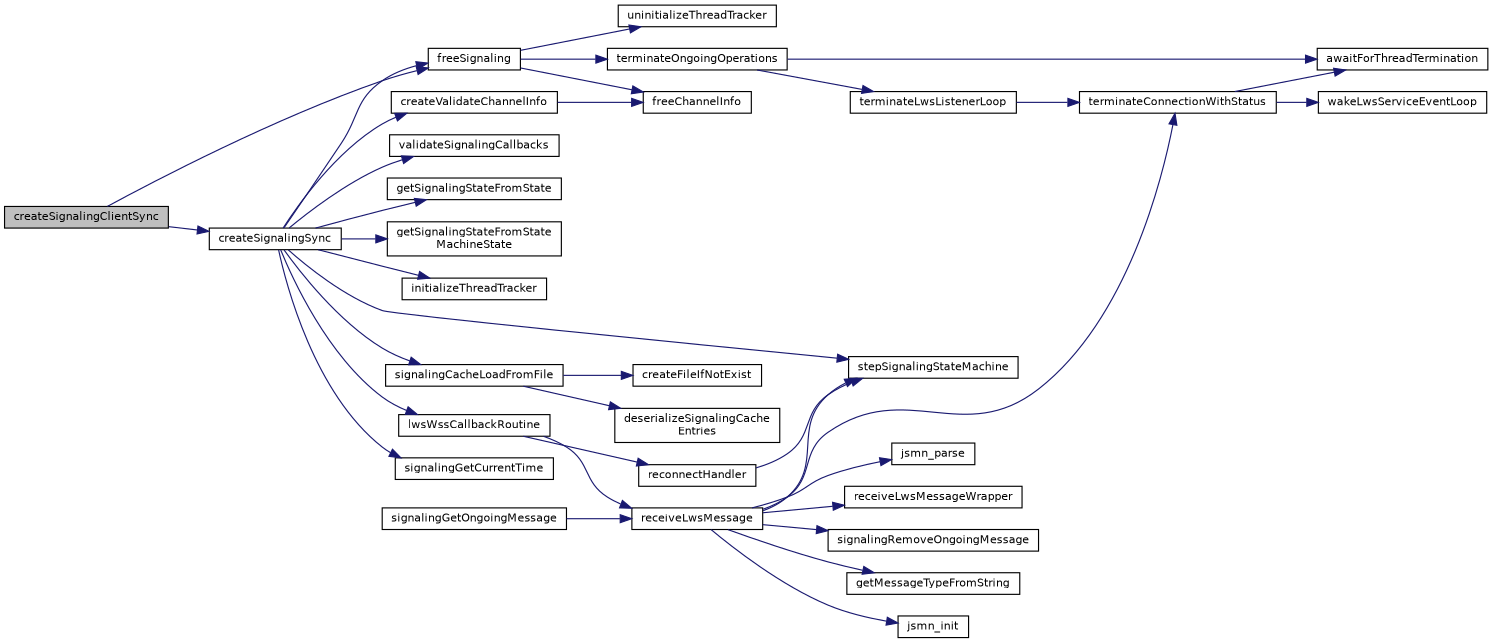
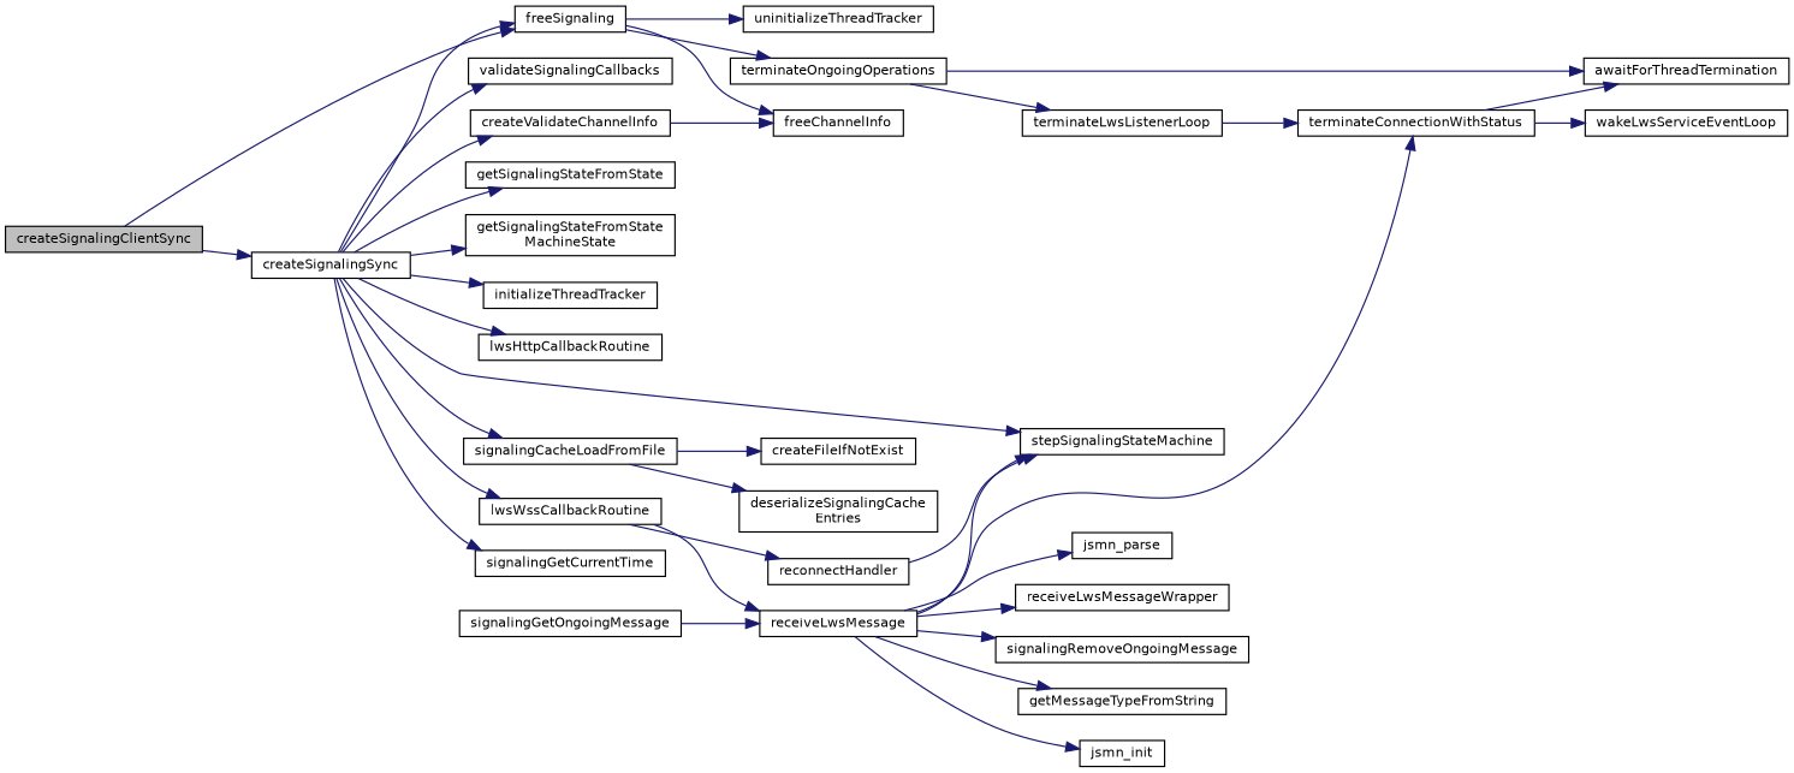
  digraph {
    rankdir=LR
    node [color=black fillcolor=white fontname=Helvetica fontsize=10 shape=record style=filled]
    edge [color=midnightblue fontname=Helvetica fontsize=10 labelfontname=Helvetica labelfontsize=10 style=solid]
    n1 [fillcolor=grey75 fontcolor=black height=0.2 label=createSignalingClientSync width=0.4]
    n2 [height=0.2 label=createSignalingSync width=0.4]
    n3 [height=0.2 label=freeSignaling width=0.4]
    n4 [height=0.2 label=createValidateChannelInfo width=0.4]
    n5 [height=0.2 label="getSignalingStateFromState\lMachineState" width=0.4]
    n6 [height=0.2 label=initializeThreadTracker width=0.4]
+   n7 [height=0.2 label=lwsHttpCallbackRoutine width=0.4]
    n8 [height=0.2 label=lwsWssCallbackRoutine width=0.4]
    n9 [height=0.2 label=stepSignalingStateMachine width=0.4]
    n10 [height=0.2 label=signalingCacheLoadFromFile width=0.4]
    n11 [height=0.2 label=signalingGetCurrentTime width=0.4]
    n12 [height=0.2 label=validateSignalingCallbacks width=0.4]
    n13 [height=0.2 label=getSignalingStateFromState width=0.4]
    n14 [height=0.2 label=freeChannelInfo width=0.4]
    n15 [height=0.2 label=terminateOngoingOperations width=0.4]
    n16 [height=0.2 label=uninitializeThreadTracker width=0.4]
    n17 [height=0.2 label=receiveLwsMessage width=0.4]
    n18 [height=0.2 label=reconnectHandler width=0.4]
    n19 [height=0.2 label=createFileIfNotExist width=0.4]
    n20 [height=0.2 label="deserializeSignalingCache\lEntries" width=0.4]
    n21 [height=0.2 label=awaitForThreadTermination width=0.4]
    n22 [height=0.2 label=terminateLwsListenerLoop width=0.4]
    n23 [height=0.2 label=terminateConnectionWithStatus width=0.4]
    n24 [height=0.2 label=wakeLwsServiceEventLoop width=0.4]
    n25 [height=0.2 label=getMessageTypeFromString width=0.4]
    n26 [height=0.2 label=jsmn_init width=0.4]
    n27 [height=0.2 label=jsmn_parse width=0.4]
    n28 [height=0.2 label=receiveLwsMessageWrapper width=0.4]
    n29 [height=0.2 label=signalingRemoveOngoingMessage width=0.4]
    n30 [height=0.2 label=signalingGetOngoingMessage width=0.4]
    n1 -> n2
    n1 -> n3
    n2 -> n3
    n2 -> n4
    n2 -> n5
    n2 -> n6
+   n2 -> n7
    n2 -> n8
    n2 -> n9
    n2 -> n10
    n2 -> n11
    n2 -> n12
    n2 -> n13
    n3 -> n14
    n3 -> n15
    n3 -> n16
    n4 -> n14
    n8 -> n17
    n8 -> n18
    n10 -> n19
    n10 -> n20
    n15 -> n21
    n15 -> n22
    n17 -> n9
    n17 -> n23
    n17 -> n25
    n17 -> n26
    n17 -> n27
    n17 -> n28
    n17 -> n29
    n18 -> n9
    n22 -> n23
    n23 -> n21
    n23 -> n24
    n30 -> n17
  }
